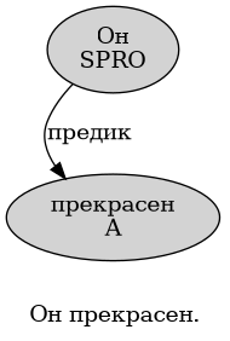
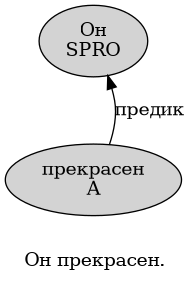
  digraph {
    label="Он прекрасен."
    node [fillcolor=lightgray penwidth=1 shape=ellipse style=filled]
    n1 [label="Он\nSPRO"]
    n2 [label="прекрасен\nA"]
-   n1 -> n2 [label="предик"]
+   n2 -> n1 [label="предик"]
  }
